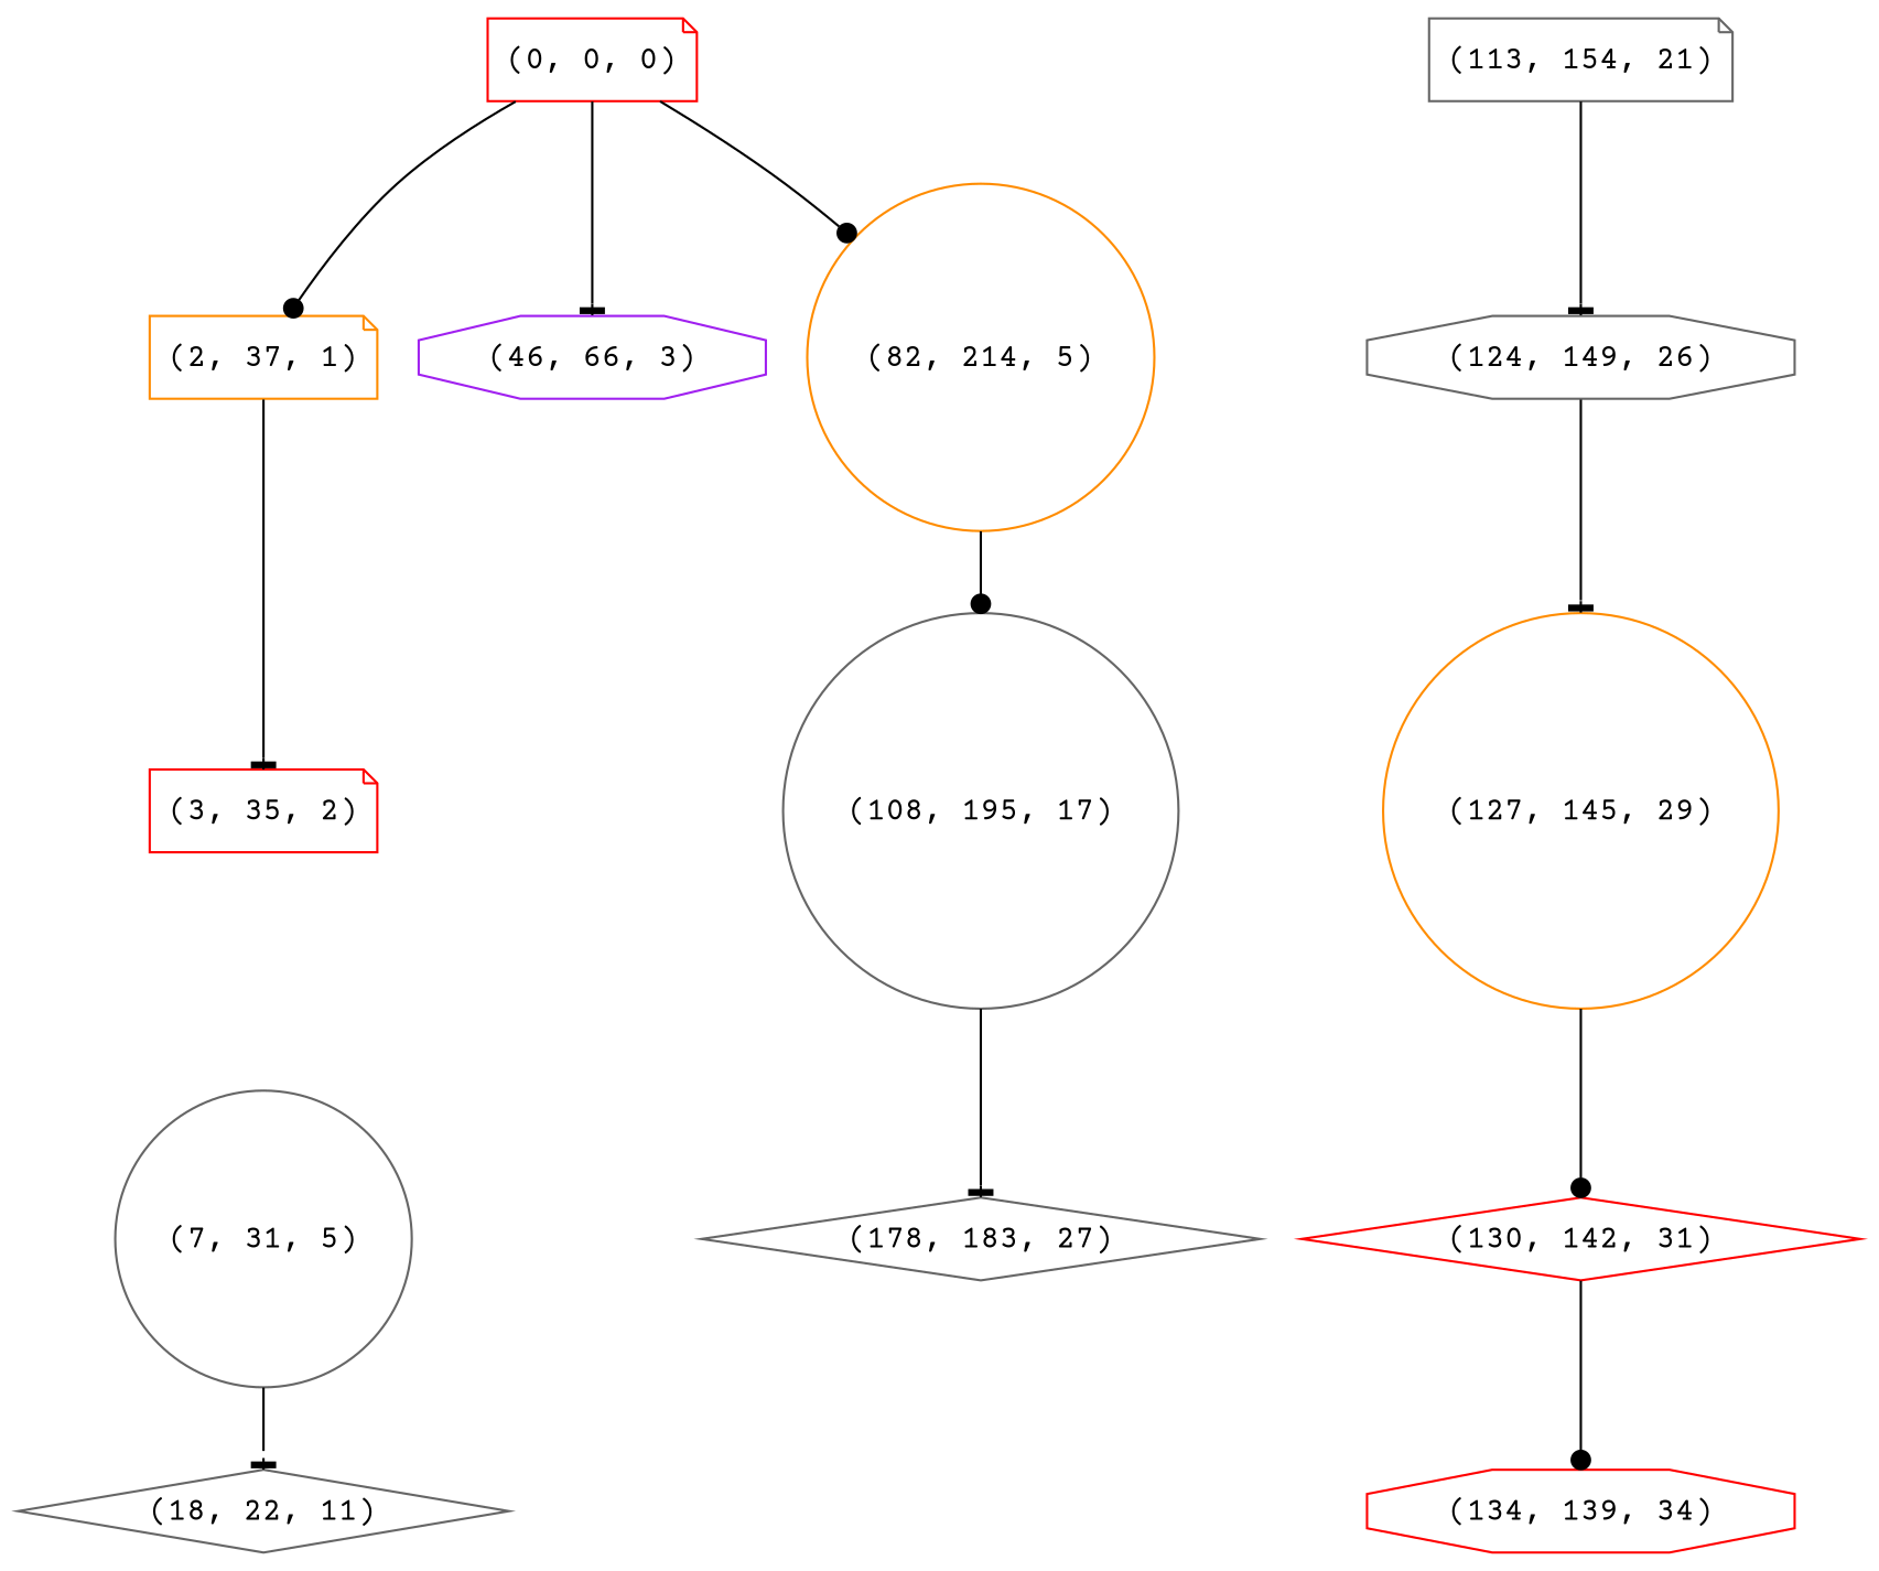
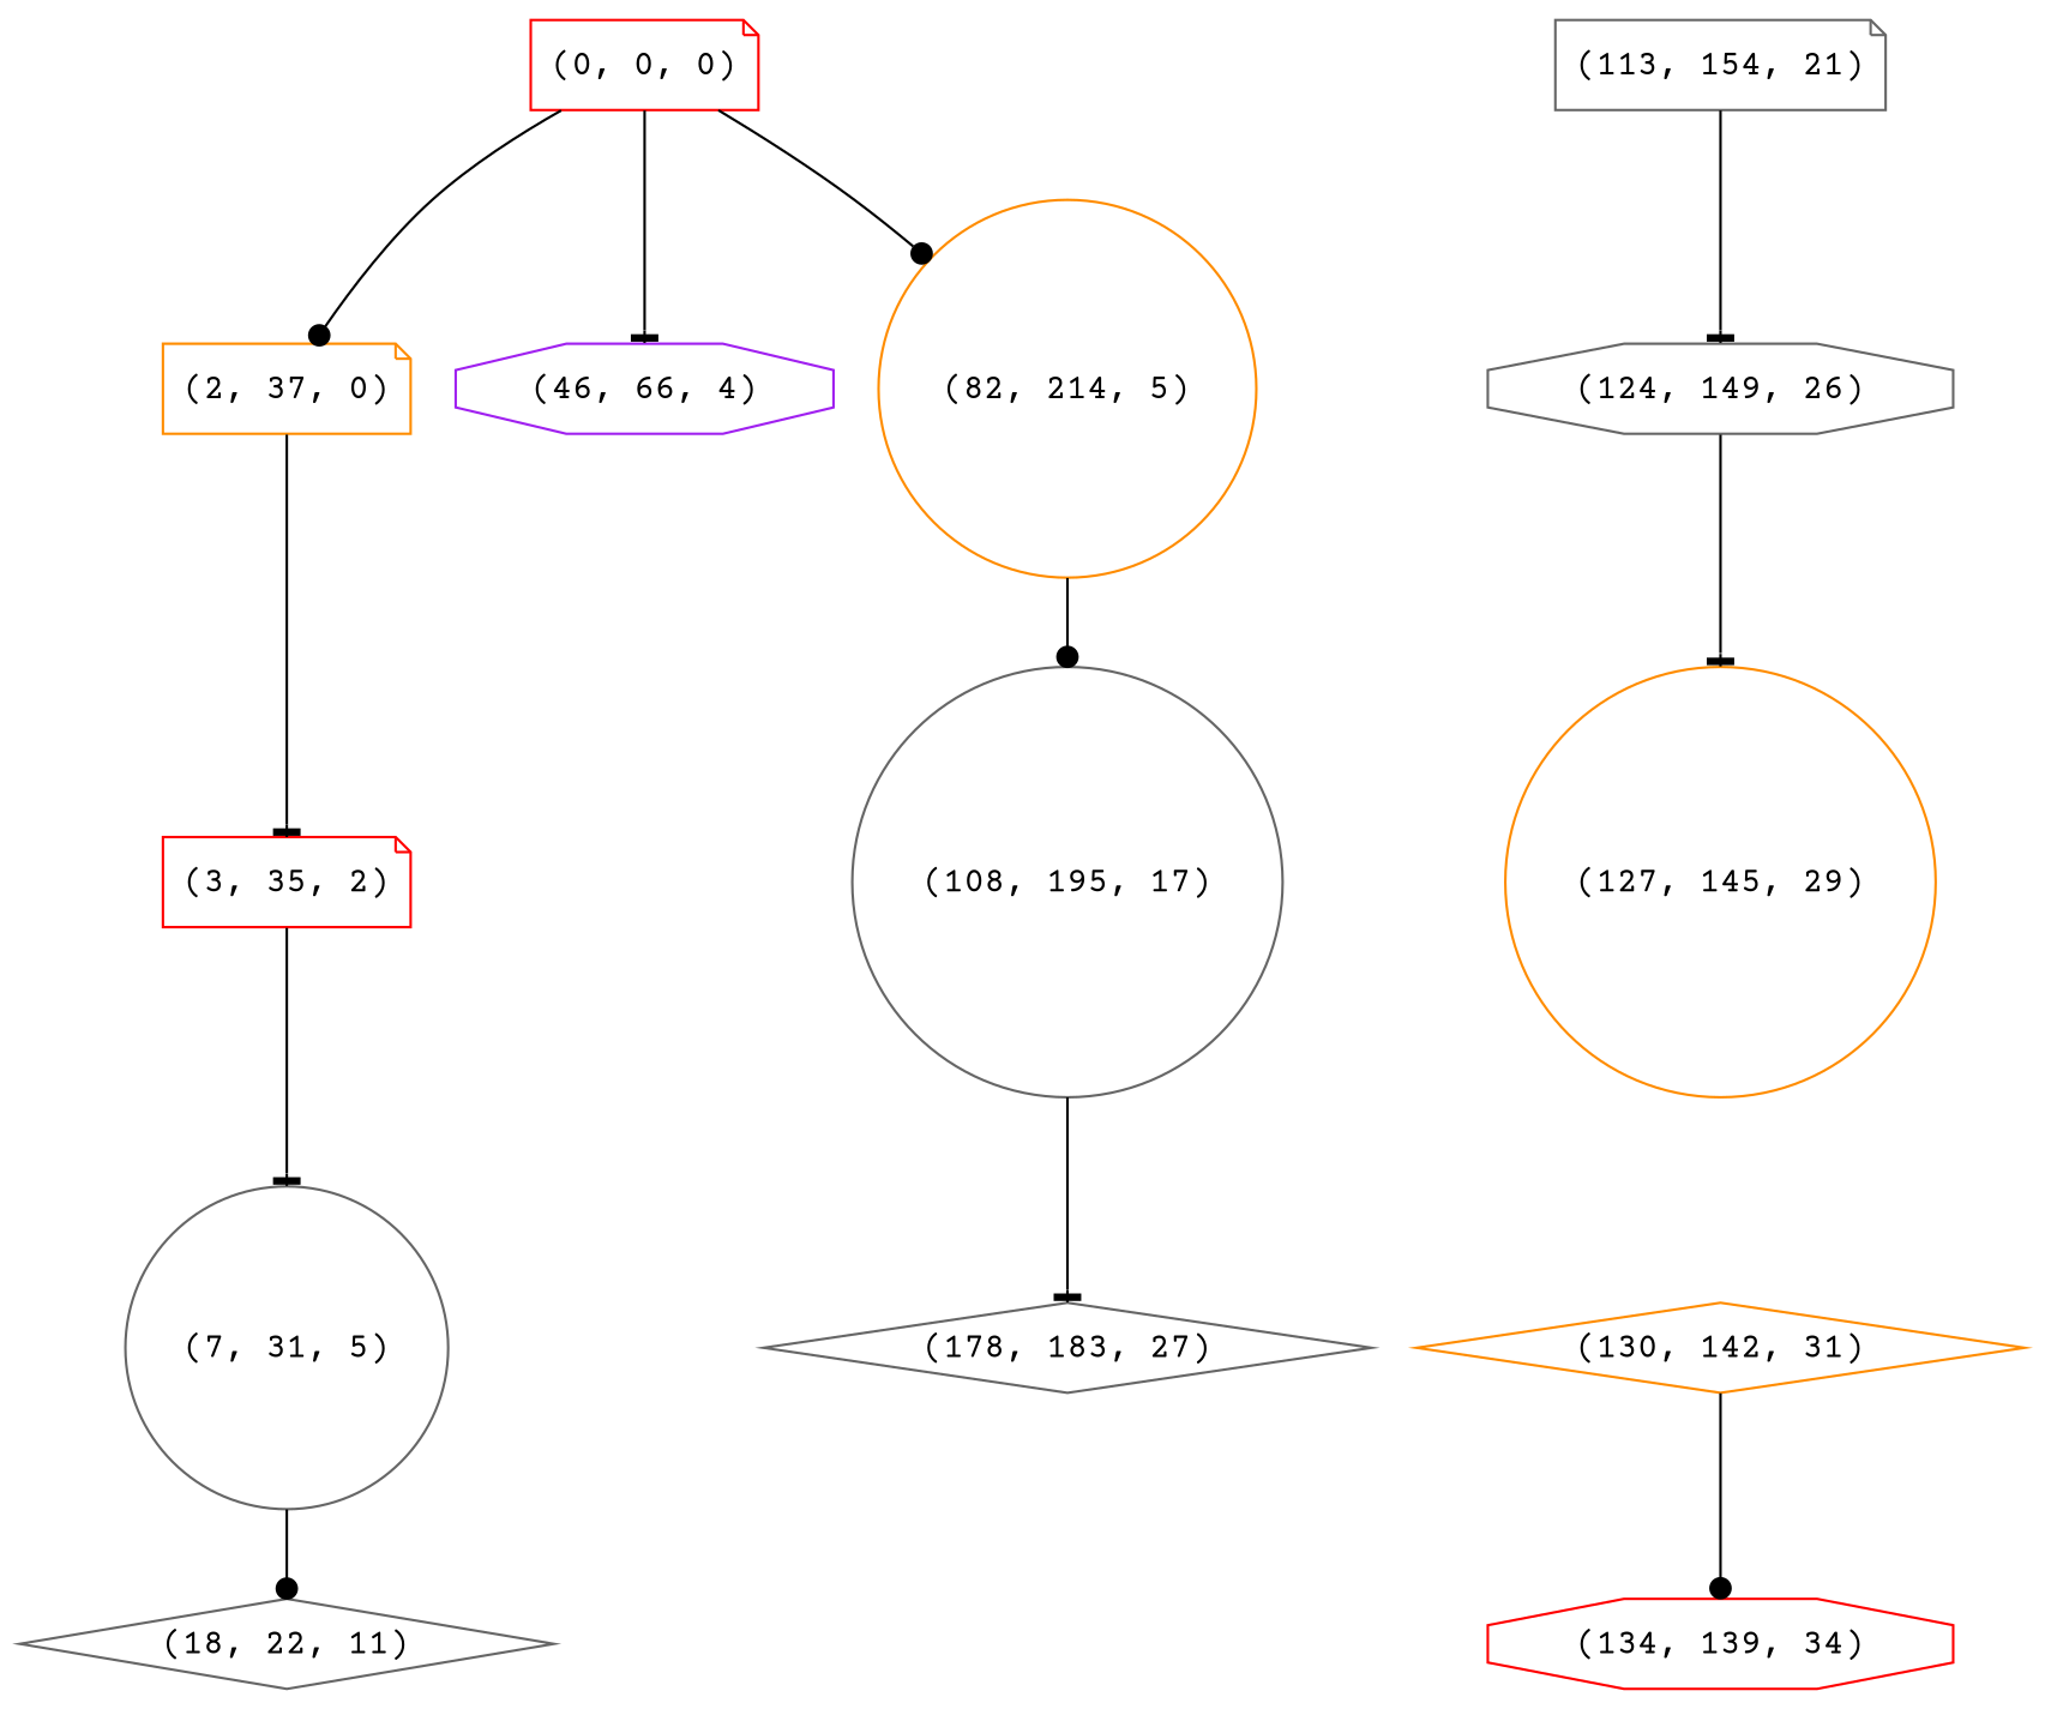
  digraph {
    fontname="Courier Prime"
    node [color=gray40 fontname="Courier Prime" shape=note]
    edge [arrowhead=dot fontname="Courier Prime"]
    "(0, 0, 0)" [color=red]
-   "(2, 37, 1)" [color=darkorange]
-   "(46, 66, 4)" [color=purple shape=octagon label="(46, 66, 3)"]
+   "(2, 37, 1)" [color=darkorange label="(2, 37, 0)"]
+   "(46, 66, 4)" [color=purple shape=octagon]
    "(82, 214, 5)" [color=darkorange shape=circle]
    "(3, 35, 2)" [color=red]
    "(108, 195, 17)" [shape=circle]
    "(7, 31, 5)" [shape=circle]
    "(18, 22, 11)" [shape=diamond]
    "(178, 183, 27)" [shape=diamond]
    "(124, 149, 26)" [shape=octagon]
    "(113, 154, 21)"
    "(127, 145, 29)" [color=darkorange shape=circle]
-   "(130, 142, 31)" [color=red shape=diamond]
+   "(130, 142, 31)" [color=darkorange shape=diamond]
    "(134, 139, 34)" [color=red shape=octagon]
    "(0, 0, 0)" -> "(2, 37, 1)"
    "(0, 0, 0)" -> "(46, 66, 4)" [arrowhead=tee]
    "(0, 0, 0)" -> "(82, 214, 5)"
    "(2, 37, 1)" -> "(3, 35, 2)" [arrowhead=tee]
    "(82, 214, 5)" -> "(108, 195, 17)"
+   "(3, 35, 2)" -> "(7, 31, 5)" [arrowhead=tee]
    "(108, 195, 17)" -> "(178, 183, 27)" [arrowhead=tee]
-   "(7, 31, 5)" -> "(18, 22, 11)" [arrowhead=tee]
+   "(7, 31, 5)" -> "(18, 22, 11)"
    "(124, 149, 26)" -> "(127, 145, 29)" [arrowhead=tee]
    "(113, 154, 21)" -> "(124, 149, 26)" [arrowhead=tee]
-   "(127, 145, 29)" -> "(130, 142, 31)"
    "(130, 142, 31)" -> "(134, 139, 34)"
  }
